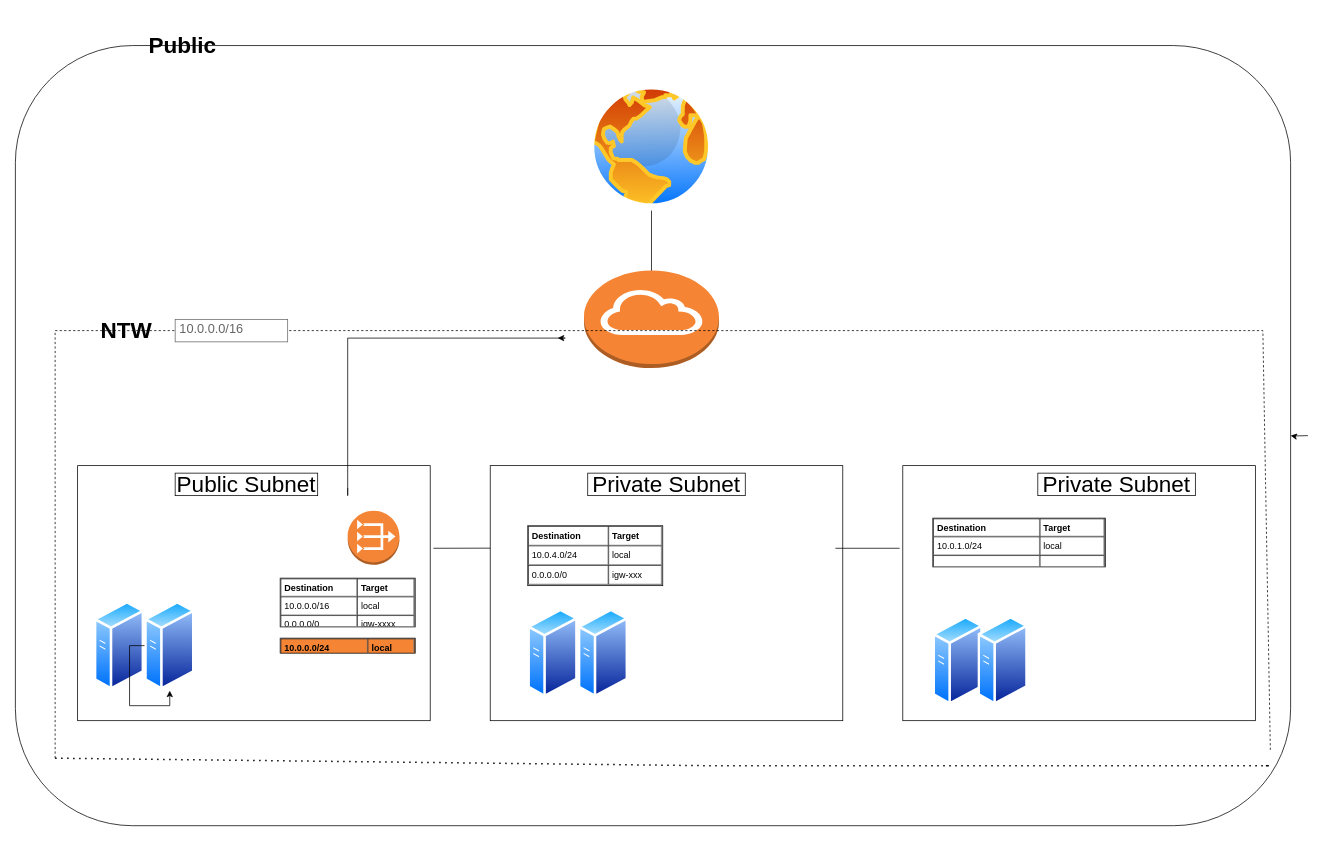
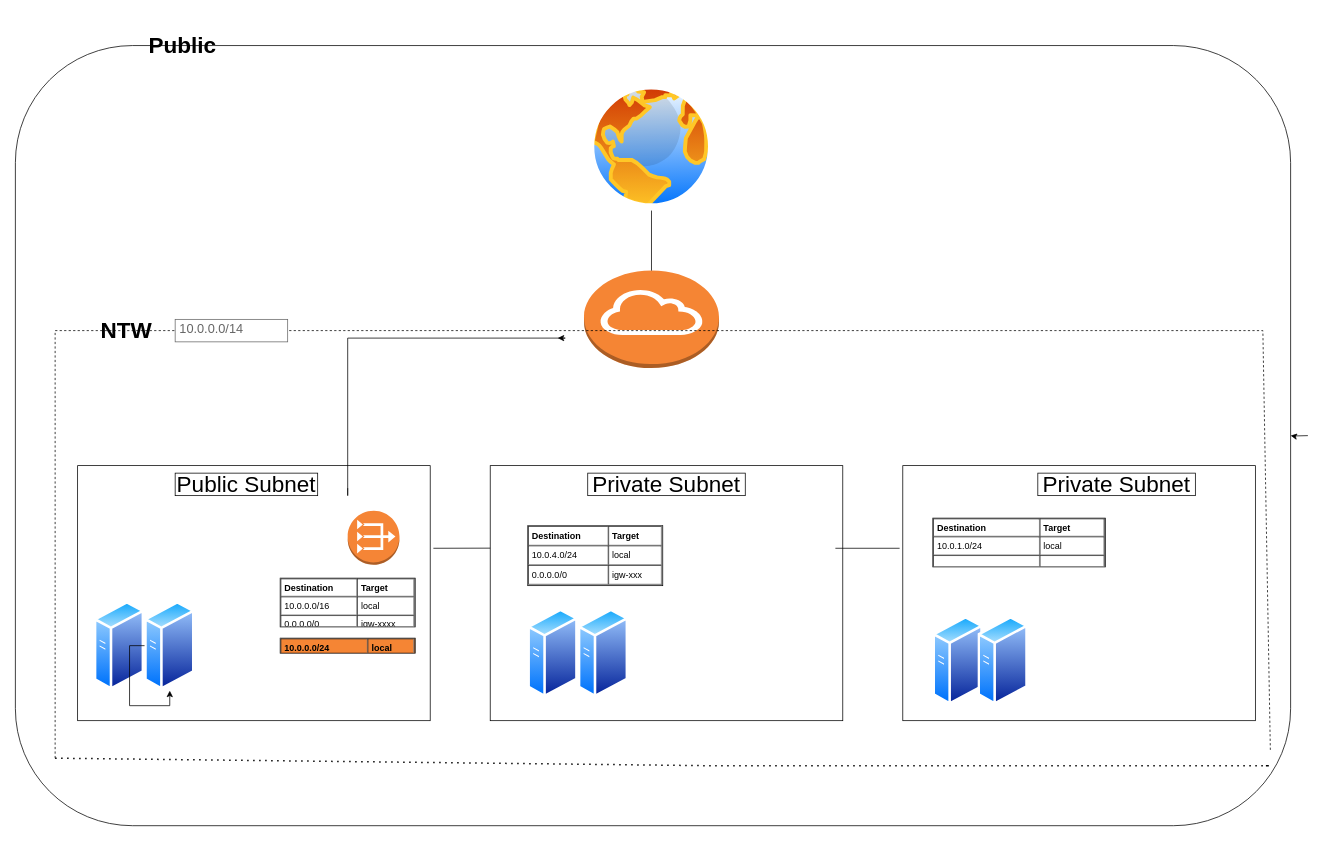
  <mxCell id="0" style=";html=1;" />
  <mxCell id="1" style=";html=1;" parent="0" />
  <mxCell id="2" value="Public Subnet" style="whiteSpace=wrap;html=1;fillColor=#dae8fc;fontSize=14;strokeColor=none;verticalAlign=top;" parent="1" vertex="1"><mxGeometry x="1173" y="160" width="477" height="280" as="geometry" /></mxCell>
  <mxCell id="3" value="" style="rounded=1;whiteSpace=wrap;html=1;fontSize=13;" vertex="1" parent="1"><mxGeometry x="20" y="60" width="1700" height="1040" as="geometry" /></mxCell>
  <mxCell id="4" value="" style="whiteSpace=wrap;html=1;fontSize=13;" vertex="1" parent="1"><mxGeometry x="103" y="620" width="470" height="340" as="geometry" /></mxCell>
  <mxCell id="5" value="" style="whiteSpace=wrap;html=1;fontSize=13;" vertex="1" parent="1"><mxGeometry x="653" y="620" width="470" height="340" as="geometry" /></mxCell>
  <mxCell id="6" value="" style="whiteSpace=wrap;html=1;fontSize=13;" vertex="1" parent="1"><mxGeometry x="1203" y="620" width="470" height="340" as="geometry" /></mxCell>
  <mxCell id="7" value="" style="aspect=fixed;perimeter=ellipsePerimeter;html=1;align=center;shadow=0;dashed=0;spacingTop=3;image;image=img/lib/active_directory/internet_globe.svg;fontSize=13;" vertex="1" parent="1"><mxGeometry x="783" y="110" width="170" height="170" as="geometry" /></mxCell>
  <mxCell id="8" value="" style="outlineConnect=0;dashed=0;verticalLabelPosition=bottom;verticalAlign=top;align=center;html=1;shape=mxgraph.aws3.internet_gateway;fillColor=#F58534;gradientColor=none;fontSize=13;" vertex="1" parent="1"><mxGeometry x="778" y="360" width="180" height="130" as="geometry" /></mxCell>
  <mxCell id="9" value="Public&lt;br style=&quot;font-size: 30px;&quot;&gt;" style="text;html=1;strokeColor=none;fillColor=none;align=center;verticalAlign=middle;whiteSpace=wrap;rounded=0;fontSize=30;fontStyle=1" vertex="1" parent="1"><mxGeometry x="153" y="20" width="180" height="80" as="geometry" /></mxCell>
  <mxCell id="10" value="Public Subnet" style="whiteSpace=wrap;html=1;fontSize=30;" vertex="1" parent="1"><mxGeometry x="233" y="630" width="190" height="30" as="geometry" /></mxCell>
  <mxCell id="11" value="Private Subnet" style="whiteSpace=wrap;html=1;fontSize=30;" vertex="1" parent="1"><mxGeometry x="783" y="630" width="210" height="30" as="geometry" /></mxCell>
  <mxCell id="12" value="Private Subnet" style="whiteSpace=wrap;html=1;fontSize=30;" vertex="1" parent="1"><mxGeometry x="1383" y="630" width="210" height="30" as="geometry" /></mxCell>
  <mxCell id="13" value="" style="endArrow=none;dashed=1;html=1;rounded=0;fontSize=30;" edge="1" parent="1"><mxGeometry width="50" height="50" relative="1" as="geometry"><mxPoint x="73" y="1010" as="sourcePoint" /><mxPoint x="1693" y="1000" as="targetPoint" /><Array as="points"><mxPoint x="73" y="440" /><mxPoint x="893" y="440" /><mxPoint x="1683" y="440" /></Array></mxGeometry></mxCell>
  <mxCell id="14" value="" style="endArrow=none;dashed=1;html=1;dashPattern=1 3;strokeWidth=2;rounded=0;fontSize=30;" edge="1" parent="1"><mxGeometry width="50" height="50" relative="1" as="geometry"><mxPoint x="73" y="1010" as="sourcePoint" /><mxPoint x="1683" y="1020" as="targetPoint" /><Array as="points"><mxPoint x="943" y="1020" /><mxPoint x="1693" y="1020" /></Array></mxGeometry></mxCell>
  <mxCell id="15" value="" style="outlineConnect=0;dashed=0;verticalLabelPosition=bottom;verticalAlign=top;align=center;html=1;shape=mxgraph.aws3.vpc_nat_gateway;fillColor=#F58536;gradientColor=none;fontSize=30;" vertex="1" parent="1"><mxGeometry x="463" y="680" width="69" height="72" as="geometry" /></mxCell>
  <mxCell id="16" style="edgeStyle=orthogonalEdgeStyle;rounded=0;orthogonalLoop=1;jettySize=auto;html=1;fontSize=30;" edge="1" parent="1" target="3"><mxGeometry relative="1" as="geometry"><mxPoint x="1743" y="580" as="sourcePoint" /><mxPoint x="1723" y="580" as="targetPoint" /></mxGeometry></mxCell>
  <mxCell id="17" value="" style="endArrow=classic;html=1;rounded=0;fontSize=30;" edge="1" parent="1"><mxGeometry width="50" height="50" relative="1" as="geometry"><mxPoint x="463" y="650" as="sourcePoint" /><mxPoint x="743" y="450" as="targetPoint" /><Array as="points"><mxPoint x="463" y="660" /><mxPoint x="463" y="450" /><mxPoint x="753" y="450" /></Array></mxGeometry></mxCell>
  <mxCell id="18" value="" style="endArrow=none;html=1;rounded=0;fontSize=30;exitX=1.009;exitY=0.324;exitDx=0;exitDy=0;exitPerimeter=0;" edge="1" parent="1" source="4"><mxGeometry width="50" height="50" relative="1" as="geometry"><mxPoint x="923" y="560" as="sourcePoint" /><mxPoint x="653" y="730" as="targetPoint" /></mxGeometry></mxCell>
  <mxCell id="19" value="" style="aspect=fixed;perimeter=ellipsePerimeter;html=1;align=center;shadow=0;dashed=0;spacingTop=3;image;image=img/lib/active_directory/generic_server.svg;fontSize=30;" vertex="1" parent="1"><mxGeometry x="125" y="800" width="67.2" height="120" as="geometry" /></mxCell>
  <mxCell id="20" value="" style="aspect=fixed;perimeter=ellipsePerimeter;html=1;align=center;shadow=0;dashed=0;spacingTop=3;image;image=img/lib/active_directory/generic_server.svg;fontSize=30;" vertex="1" parent="1"><mxGeometry x="192.2" y="800" width="67.2" height="120" as="geometry" /></mxCell>
  <mxCell id="21" style="edgeStyle=orthogonalEdgeStyle;rounded=0;orthogonalLoop=1;jettySize=auto;html=1;exitX=0;exitY=0.5;exitDx=0;exitDy=0;fontSize=30;" edge="1" parent="1" source="20" target="20"><mxGeometry relative="1" as="geometry" /></mxCell>
  <mxCell id="22" value="" style="aspect=fixed;perimeter=ellipsePerimeter;html=1;align=center;shadow=0;dashed=0;spacingTop=3;image;image=img/lib/active_directory/generic_server.svg;fontSize=30;" vertex="1" parent="1"><mxGeometry x="703" y="810" width="67.2" height="120" as="geometry" /></mxCell>
  <mxCell id="23" value="" style="aspect=fixed;perimeter=ellipsePerimeter;html=1;align=center;shadow=0;dashed=0;spacingTop=3;image;image=img/lib/active_directory/generic_server.svg;fontSize=30;" vertex="1" parent="1"><mxGeometry x="770.2" y="810" width="67.2" height="120" as="geometry" /></mxCell>
  <mxCell id="24" value="" style="aspect=fixed;perimeter=ellipsePerimeter;html=1;align=center;shadow=0;dashed=0;spacingTop=3;image;image=img/lib/active_directory/generic_server.svg;fontSize=30;" vertex="1" parent="1"><mxGeometry x="1243" y="820" width="67.2" height="120" as="geometry" /></mxCell>
  <mxCell id="25" value="" style="aspect=fixed;perimeter=ellipsePerimeter;html=1;align=center;shadow=0;dashed=0;spacingTop=3;image;image=img/lib/active_directory/generic_server.svg;fontSize=30;" vertex="1" parent="1"><mxGeometry x="1303" y="820" width="67.2" height="120" as="geometry" /></mxCell>
  <mxCell id="26" value="NTW" style="text;html=1;strokeColor=none;fillColor=none;align=center;verticalAlign=middle;whiteSpace=wrap;rounded=0;fontSize=30;fontStyle=1" vertex="1" parent="1"><mxGeometry x="63" y="400" width="210" height="80" as="geometry" /></mxCell>
  <mxCell id="27" value="" style="endArrow=none;html=1;rounded=0;fontSize=30;entryX=0.5;entryY=1;entryDx=0;entryDy=0;exitX=0.5;exitY=0;exitDx=0;exitDy=0;exitPerimeter=0;" edge="1" parent="1" source="8" target="7"><mxGeometry width="50" height="50" relative="1" as="geometry"><mxPoint x="943" y="590" as="sourcePoint" /><mxPoint x="993" y="540" as="targetPoint" /></mxGeometry></mxCell>
  <mxCell id="28" value="" style="endArrow=none;html=1;rounded=0;fontSize=30;entryX=-0.009;entryY=0.324;entryDx=0;entryDy=0;entryPerimeter=0;exitX=0.979;exitY=0.324;exitDx=0;exitDy=0;exitPerimeter=0;" edge="1" parent="1" source="5" target="6"><mxGeometry width="50" height="50" relative="1" as="geometry"><mxPoint x="943" y="590" as="sourcePoint" /><mxPoint x="993" y="540" as="targetPoint" /></mxGeometry></mxCell>
  <mxCell id="29" value="&lt;table cellpadding=&quot;4&quot; cellspacing=&quot;0&quot; border=&quot;1&quot; style=&quot;font-size:1em;width:100%;height:100%;&quot;&gt;&lt;tbody&gt;&lt;tr&gt;&lt;th&gt;Destination&lt;/th&gt;&lt;th&gt;Target&lt;/th&gt;&lt;/tr&gt;&lt;tr&gt;&lt;td&gt;10.0.0.0/16&lt;/td&gt;&lt;td&gt;local&lt;/td&gt;&lt;/tr&gt;&lt;tr&gt;&lt;td&gt;0.0.0.0/0&lt;/td&gt;&lt;td&gt;igw-xxxx&lt;/td&gt;&lt;/tr&gt;&lt;/tbody&gt;&lt;/table&gt; " style="verticalAlign=top;align=left;overflow=fill;fontSize=12;fontFamily=Helvetica;html=1" vertex="1" parent="1"><mxGeometry x="373" y="770" width="180" height="65" as="geometry" /></mxCell>
  <mxCell id="30" value="&lt;table cellpadding=&quot;4&quot; cellspacing=&quot;0&quot; border=&quot;1&quot; style=&quot;font-size:1em;width:100%;height:100%;&quot;&gt;&lt;tbody&gt;&lt;tr&gt;&lt;th&gt;Destination&lt;/th&gt;&lt;th&gt;Target&lt;/th&gt;&lt;/tr&gt;&lt;tr&gt;&lt;td&gt;10.0.4.0/24&lt;/td&gt;&lt;td&gt;local&lt;/td&gt;&lt;/tr&gt;&lt;tr&gt;&lt;td&gt;0.0.0.0/0&lt;/td&gt;&lt;td&gt;igw-xxx&lt;/td&gt;&lt;/tr&gt;&lt;/tbody&gt;&lt;/table&gt; " style="verticalAlign=top;align=left;overflow=fill;fontSize=12;fontFamily=Helvetica;html=1" vertex="1" parent="1"><mxGeometry x="703" y="700" width="180" height="80" as="geometry" /></mxCell>
  <mxCell id="31" value="&lt;table cellpadding=&quot;4&quot; cellspacing=&quot;0&quot; border=&quot;1&quot; style=&quot;font-size:1em;width:100%;height:100%;&quot;&gt;&lt;tbody&gt;&lt;tr&gt;&lt;th&gt;Destination&lt;/th&gt;&lt;th&gt;Target&lt;/th&gt;&lt;/tr&gt;&lt;tr&gt;&lt;td&gt;10.0.1.0/24&lt;/td&gt;&lt;td&gt;local&lt;/td&gt;&lt;/tr&gt;&lt;tr&gt;&lt;td&gt;&lt;br&gt;&lt;/td&gt;&lt;td&gt;&lt;br&gt;&lt;/td&gt;&lt;/tr&gt;&lt;/tbody&gt;&lt;/table&gt; " style="verticalAlign=top;align=left;overflow=fill;fontSize=12;fontFamily=Helvetica;html=1" vertex="1" parent="1"><mxGeometry x="1243" y="690" width="230" height="65" as="geometry" /></mxCell>
- <mxCell id="32" value="10.0.0.0/16" style="strokeWidth=1;shadow=0;dashed=0;align=center;html=1;shape=mxgraph.mockup.text.textBox;fontColor=#666666;align=left;fontSize=17;spacingLeft=4;spacingTop=-3;strokeColor=#666666;mainText=" vertex="1" parent="1"><mxGeometry x="233" y="425" width="150" height="30" as="geometry" /></mxCell>
+ <mxCell id="32" value="10.0.0.0/14" style="strokeWidth=1;shadow=0;dashed=0;align=center;html=1;shape=mxgraph.mockup.text.textBox;fontColor=#666666;align=left;fontSize=17;spacingLeft=4;spacingTop=-3;strokeColor=#666666;mainText=" vertex="1" parent="1"><mxGeometry x="233" y="425" width="150" height="30" as="geometry" /></mxCell>
  <mxCell id="33" value="&lt;table cellpadding=&quot;4&quot; cellspacing=&quot;0&quot; border=&quot;1&quot; style=&quot;font-size:1em;width:100%;height:100%;&quot;&gt;&lt;tbody&gt;&lt;tr&gt;&lt;th&gt;10.0.0.0/24&lt;/th&gt;&lt;th&gt;local&lt;/th&gt;&lt;/tr&gt;&lt;tr&gt;&lt;td&gt;row 1&lt;/td&gt;&lt;td&gt;&lt;/td&gt;&lt;/tr&gt;&lt;/tbody&gt;&lt;/table&gt; " style="verticalAlign=top;align=left;overflow=fill;fontSize=12;fontFamily=Helvetica;html=1;fillColor=#f58534;" vertex="1" parent="1"><mxGeometry x="373" y="850" width="180" height="20" as="geometry" /></mxCell>
